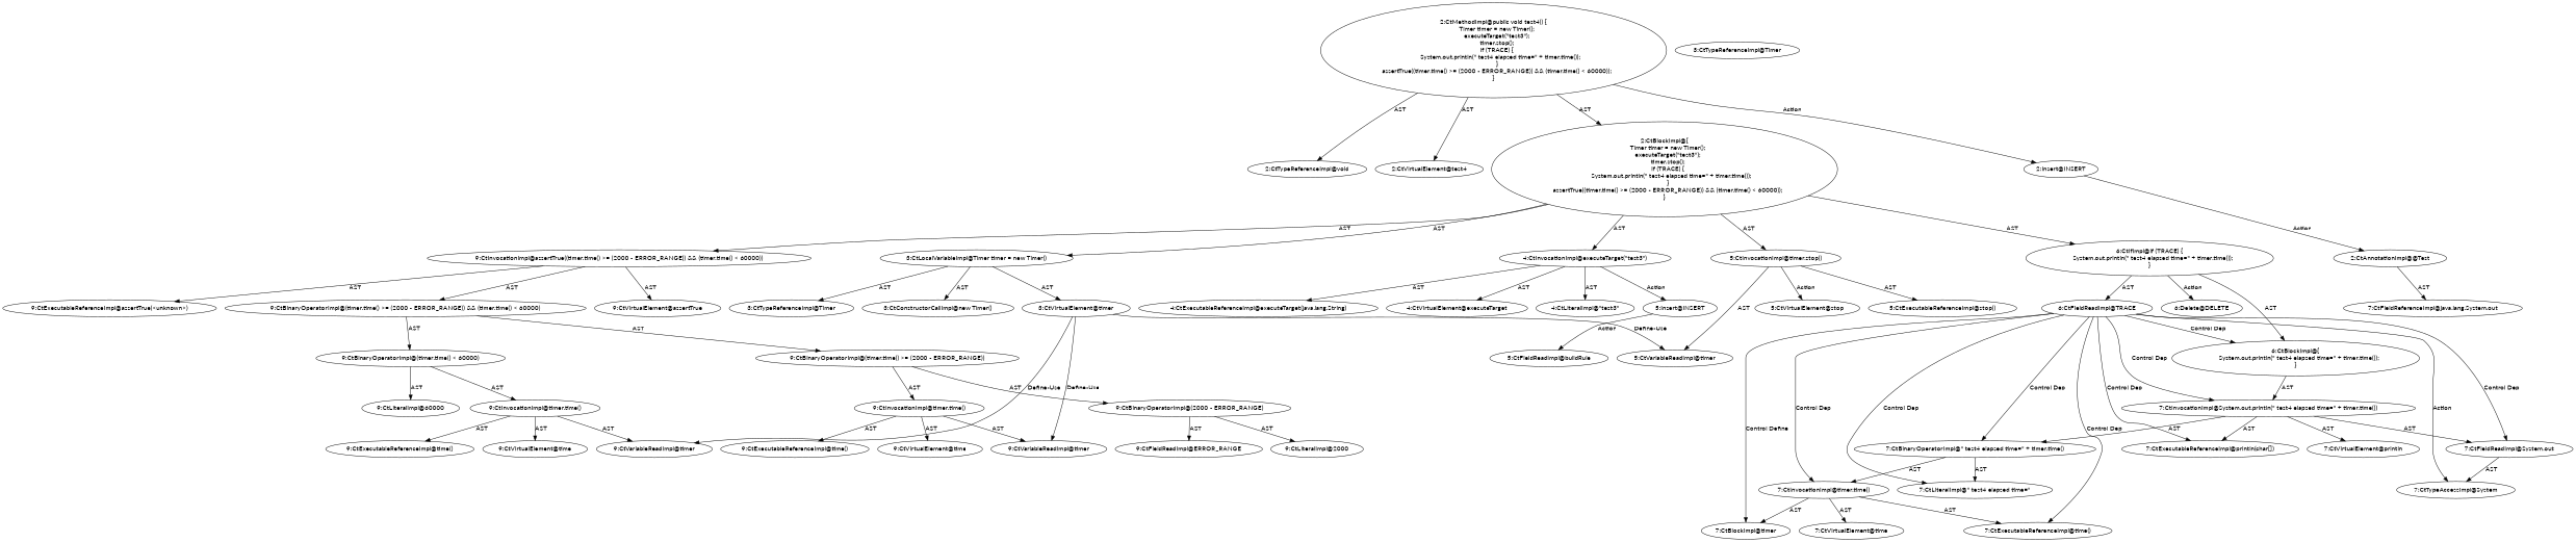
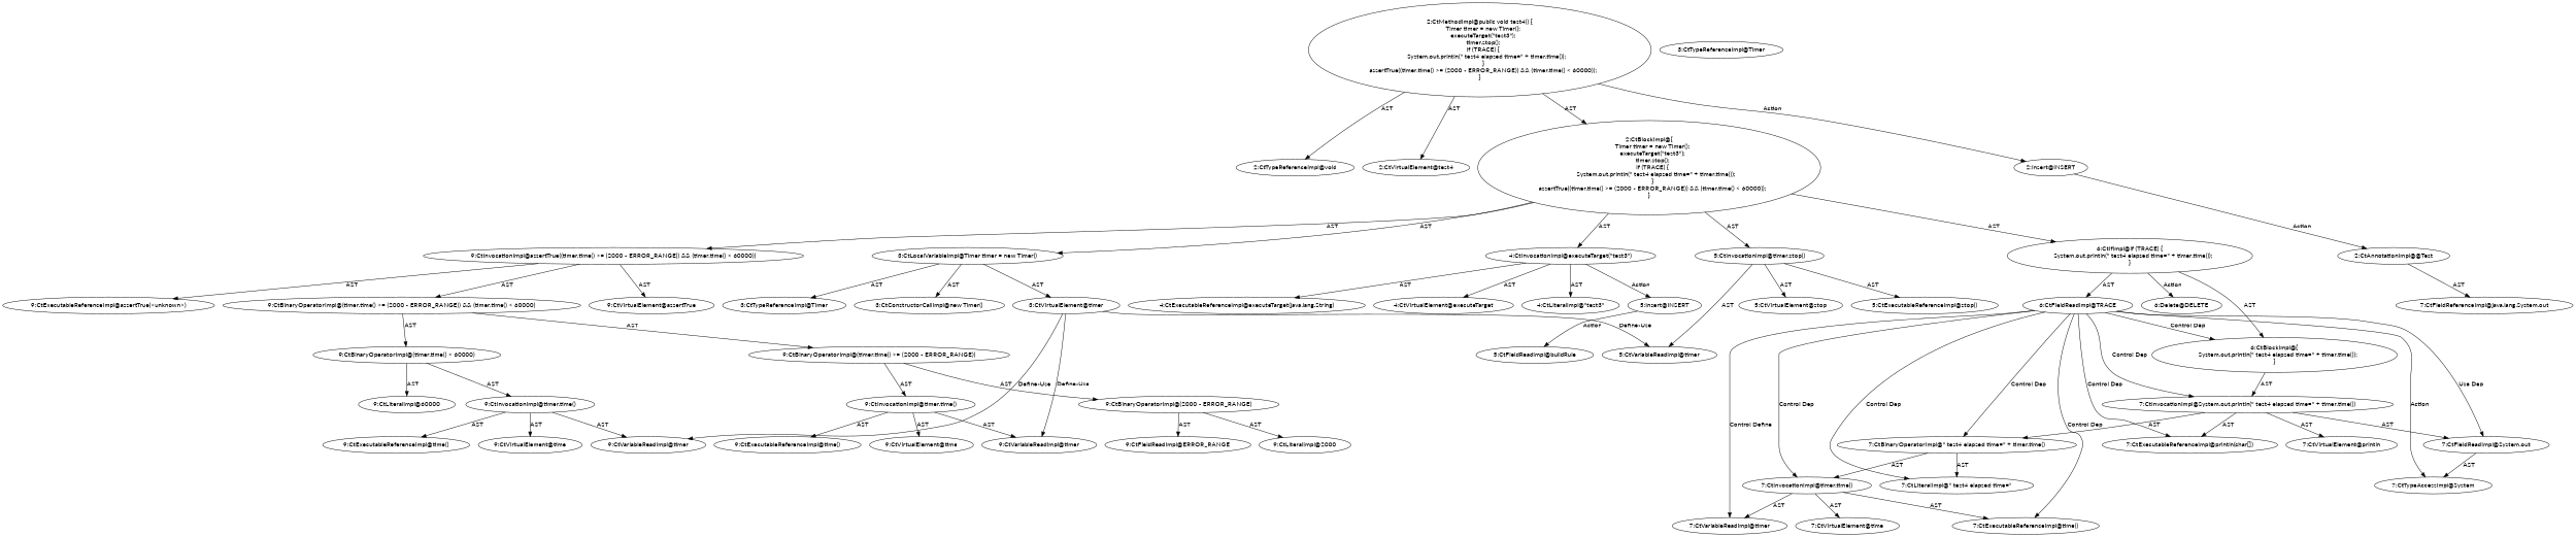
  digraph {
    fontname=Lato
    node [fontname=Lato shape=ellipse]
    edge [fontname=Lato]
    n1 [label="2:CtTypeReferenceImpl@void"]
    n2 [label="2:CtVirtualElement@test4"]
    n3 [label="3:CtTypeReferenceImpl@Timer"]
    n4 [label="3:CtTypeReferenceImpl@Timer"]
    n5 [label="3:CtConstructorCallImpl@new Timer()"]
    n6 [label="3:CtVirtualElement@timer"]
    n7 [label="5:CtVariableReadImpl@timer"]
    n8 [label="9:CtVariableReadImpl@timer"]
    n9 [label="9:CtVariableReadImpl@timer"]
-   n10 [label="7:CtBlockImpl@timer"]
+   n10 [label="7:CtVariableReadImpl@timer"]
    n11 [label="3:CtLocalVariableImpl@Timer timer = new Timer()"]
    n12 [label="4:CtExecutableReferenceImpl@executeTarget(java.lang.String)"]
    n13 [label="4:CtVirtualElement@executeTarget"]
    n14 [label="4:CtLiteralImpl@\"test3\""]
    n15 [label="4:CtInvocationImpl@executeTarget(\"test3\")"]
    n16 [label="5:Insert@INSERT"]
    n17 [label="5:CtFieldReadImpl@buildRule"]
    n18 [label="5:CtExecutableReferenceImpl@stop()"]
    n19 [label="5:CtVirtualElement@stop"]
    n20 [label="5:CtInvocationImpl@timer.stop()"]
    n21 [label="6:CtFieldReadImpl@TRACE"]
    n22 [label="7:CtExecutableReferenceImpl@println(char[])"]
    n23 [label="7:CtTypeAccessImpl@System"]
    n24 [label="7:CtFieldReadImpl@System.out"]
    n25 [label="7:CtLiteralImpl@\" test4 elapsed time=\""]
    n26 [label="7:CtExecutableReferenceImpl@time()"]
    n27 [label="7:CtInvocationImpl@timer.time()"]
    n28 [label="7:CtBinaryOperatorImpl@\" test4 elapsed time=\" + timer.time()"]
    n29 [label="7:CtInvocationImpl@System.out.println(\" test4 elapsed time=\" + timer.time())"]
    n30 [label="6:CtBlockImpl@\{\n    System.out.println(\" test4 elapsed time=\" + timer.time());\n\}"]
    n31 [label="7:CtVirtualElement@time"]
    n32 [label="7:CtVirtualElement@println"]
    n33 [label="7:CtFieldReferenceImpl@java.lang.System.out"]
    n34 [label="6:CtIfImpl@if (TRACE) \{\n    System.out.println(\" test4 elapsed time=\" + timer.time());\n\}"]
    n35 [label="6:Delete@DELETE"]
    n36 [label="9:CtExecutableReferenceImpl@assertTrue(<unknown>)"]
    n37 [label="9:CtVirtualElement@assertTrue"]
    n38 [label="9:CtExecutableReferenceImpl@time()"]
    n39 [label="9:CtVirtualElement@time"]
    n40 [label="9:CtInvocationImpl@timer.time()"]
    n41 [label="9:CtLiteralImpl@2000"]
    n42 [label="9:CtFieldReadImpl@ERROR_RANGE"]
    n43 [label="9:CtBinaryOperatorImpl@(2000 - ERROR_RANGE)"]
    n44 [label="9:CtBinaryOperatorImpl@(timer.time() >= (2000 - ERROR_RANGE))"]
    n45 [label="9:CtExecutableReferenceImpl@time()"]
    n46 [label="9:CtVirtualElement@time"]
    n47 [label="9:CtInvocationImpl@timer.time()"]
    n48 [label="9:CtLiteralImpl@60000"]
    n49 [label="9:CtBinaryOperatorImpl@(timer.time() < 60000)"]
    n50 [label="9:CtBinaryOperatorImpl@(timer.time() >= (2000 - ERROR_RANGE)) && (timer.time() < 60000)"]
    n51 [label="9:CtInvocationImpl@assertTrue((timer.time() >= (2000 - ERROR_RANGE)) && (timer.time() < 60000))"]
    n52 [label="2:CtBlockImpl@\{\n    Timer timer = new Timer();\n    executeTarget(\"test3\");\n    timer.stop();\n    if (TRACE) \{\n        System.out.println(\" test4 elapsed time=\" + timer.time());\n    \}\n    assertTrue((timer.time() >= (2000 - ERROR_RANGE)) && (timer.time() < 60000));\n\}"]
    n53 [label="2:CtMethodImpl@public void test4() \{\n    Timer timer = new Timer();\n    executeTarget(\"test3\");\n    timer.stop();\n    if (TRACE) \{\n        System.out.println(\" test4 elapsed time=\" + timer.time());\n    \}\n    assertTrue((timer.time() >= (2000 - ERROR_RANGE)) && (timer.time() < 60000));\n\}"]
    n54 [label="2:Insert@INSERT"]
    n55 [label="2:CtAnnotationImpl@@Test"]
    n6 -> n7 [label="Define-Use"]
    n6 -> n8 [label="Define-Use"]
    n6 -> n9 [label="Define-Use"]
    n11 -> n3 [label=AST]
    n11 -> n5 [label=AST]
    n11 -> n6 [label=AST]
    n15 -> n12 [label=AST]
    n15 -> n13 [label=AST]
    n15 -> n14 [label=AST]
    n15 -> n16 [label=Action]
    n16 -> n17 [label=Action]
    n20 -> n7 [label=AST]
    n20 -> n18 [label=AST]
-   n20 -> n19 [label=Action]
+   n20 -> n19 [label=AST]
    n21 -> n10 [label="Control Define"]
    n21 -> n22 [label="Control Dep"]
    n21 -> n23 [label=Action]
-   n21 -> n24 [label="Control Dep"]
+   n21 -> n24 [label="Use Dep"]
    n21 -> n25 [label="Control Dep"]
    n21 -> n26 [label="Control Dep"]
    n21 -> n27 [label="Control Dep"]
    n21 -> n28 [label="Control Dep"]
    n21 -> n29 [label="Control Dep"]
    n21 -> n30 [label="Control Dep"]
    n24 -> n23 [label=AST]
    n27 -> n10 [label=AST]
    n27 -> n26 [label=AST]
    n27 -> n31 [label=AST]
    n28 -> n25 [label=AST]
    n28 -> n27 [label=AST]
    n29 -> n22 [label=AST]
    n29 -> n24 [label=AST]
    n29 -> n28 [label=AST]
    n29 -> n32 [label=AST]
    n30 -> n29 [label=AST]
    n34 -> n21 [label=AST]
    n34 -> n30 [label=AST]
    n34 -> n35 [label=Action]
    n40 -> n8 [label=AST]
    n40 -> n38 [label=AST]
    n40 -> n39 [label=AST]
    n43 -> n41 [label=AST]
    n43 -> n42 [label=AST]
    n44 -> n40 [label=AST]
    n44 -> n43 [label=AST]
    n47 -> n9 [label=AST]
    n47 -> n45 [label=AST]
    n47 -> n46 [label=AST]
    n49 -> n47 [label=AST]
    n49 -> n48 [label=AST]
    n50 -> n44 [label=AST]
    n50 -> n49 [label=AST]
    n51 -> n36 [label=AST]
    n51 -> n37 [label=AST]
    n51 -> n50 [label=AST]
    n52 -> n11 [label=AST]
    n52 -> n15 [label=AST]
    n52 -> n20 [label=AST]
    n52 -> n34 [label=AST]
    n52 -> n51 [label=AST]
    n53 -> n1 [label=AST]
    n53 -> n2 [label=AST]
    n53 -> n52 [label=AST]
    n53 -> n54 [label=Action]
    n54 -> n55 [label=Action]
    n55 -> n33 [label=AST]
  }
